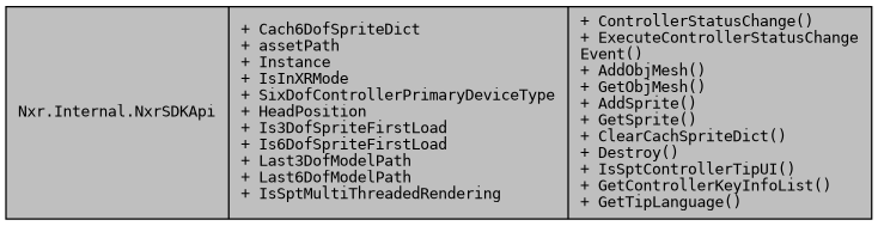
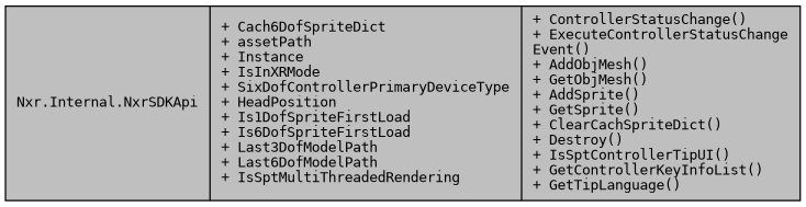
  digraph {
    rankdir=LR
    fontname="DejaVu Sans Mono"
-   n1 [color=black fillcolor=grey75 fontcolor=black fontname="DejaVu Sans Mono" fontsize=10 height=0.2 label="{Nxr.Internal.NxrSDKApi\n|+ Cach6DofSpriteDict\l+ assetPath\l+ Instance\l+ IsInXRMode\l+ SixDofControllerPrimaryDeviceType\l+ HeadPosition\l+ Is3DofSpriteFirstLoad\l+ Is6DofSpriteFirstLoad\l+ Last3DofModelPath\l+ Last6DofModelPath\l+ IsSptMultiThreadedRendering\l|+ ControllerStatusChange()\l+ ExecuteControllerStatusChange\lEvent()\l+ AddObjMesh()\l+ GetObjMesh()\l+ AddSprite()\l+ GetSprite()\l+ ClearCachSpriteDict()\l+ Destroy()\l+ IsSptControllerTipUI()\l+ GetControllerKeyInfoList()\l+ GetTipLanguage()\l}" shape=record style=filled width=0.4]
+   n1 [color=black fillcolor=grey75 fontcolor=black fontname="DejaVu Sans Mono" fontsize=10 height=0.2 label="{Nxr.Internal.NxrSDKApi\n|+ Cach6DofSpriteDict\l+ assetPath\l+ Instance\l+ IsInXRMode\l+ SixDofControllerPrimaryDeviceType\l+ HeadPosition\l+ Is1DofSpriteFirstLoad\l+ Is6DofSpriteFirstLoad\l+ Last3DofModelPath\l+ Last6DofModelPath\l+ IsSptMultiThreadedRendering\l|+ ControllerStatusChange()\l+ ExecuteControllerStatusChange\lEvent()\l+ AddObjMesh()\l+ GetObjMesh()\l+ AddSprite()\l+ GetSprite()\l+ ClearCachSpriteDict()\l+ Destroy()\l+ IsSptControllerTipUI()\l+ GetControllerKeyInfoList()\l+ GetTipLanguage()\l}" shape=record style=filled width=0.4]
  }
